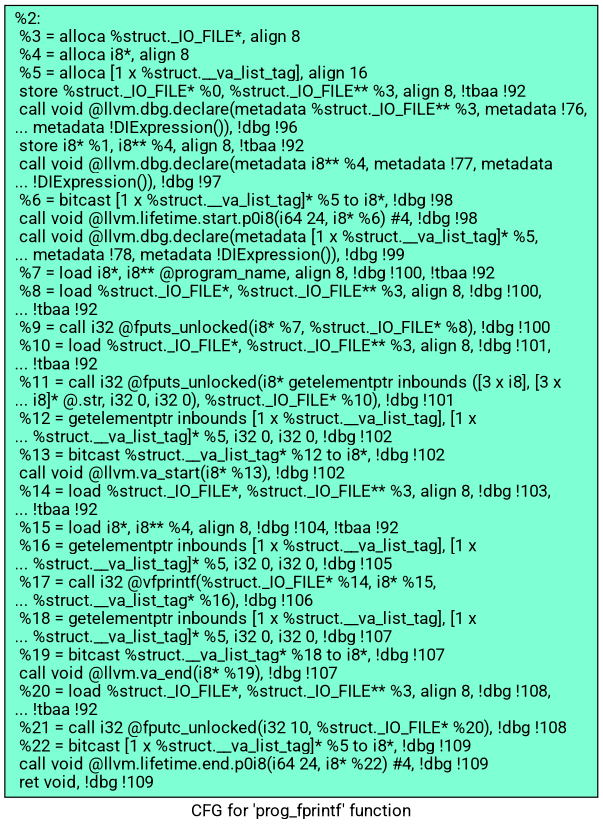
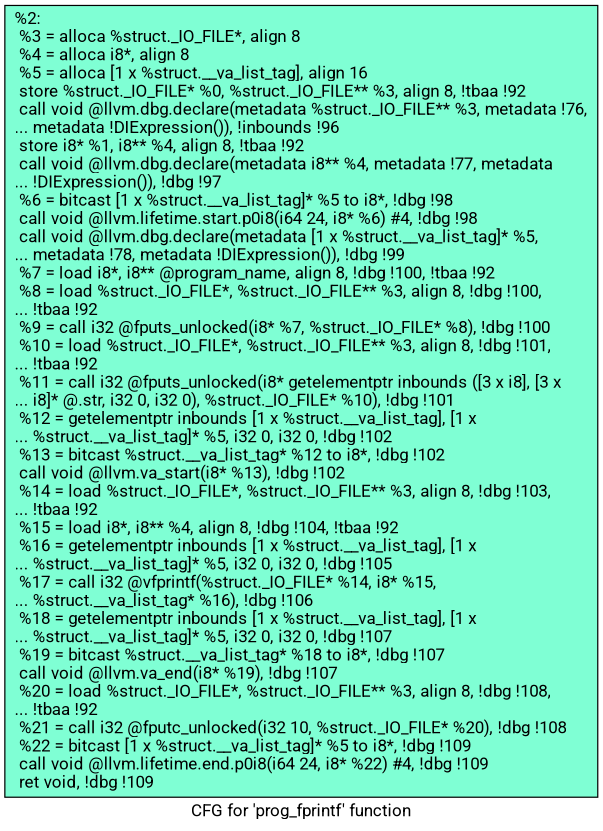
  digraph {
    label="CFG for 'prog_fprintf' function"
    fontname=Roboto
-   n1 [label="{%2:\l  %3 = alloca %struct._IO_FILE*, align 8\l  %4 = alloca i8*, align 8\l  %5 = alloca [1 x %struct.__va_list_tag], align 16\l  store %struct._IO_FILE* %0, %struct._IO_FILE** %3, align 8, !tbaa !92\l  call void @llvm.dbg.declare(metadata %struct._IO_FILE** %3, metadata !76,\l... metadata !DIExpression()), !dbg !96\l  store i8* %1, i8** %4, align 8, !tbaa !92\l  call void @llvm.dbg.declare(metadata i8** %4, metadata !77, metadata\l... !DIExpression()), !dbg !97\l  %6 = bitcast [1 x %struct.__va_list_tag]* %5 to i8*, !dbg !98\l  call void @llvm.lifetime.start.p0i8(i64 24, i8* %6) #4, !dbg !98\l  call void @llvm.dbg.declare(metadata [1 x %struct.__va_list_tag]* %5,\l... metadata !78, metadata !DIExpression()), !dbg !99\l  %7 = load i8*, i8** @program_name, align 8, !dbg !100, !tbaa !92\l  %8 = load %struct._IO_FILE*, %struct._IO_FILE** %3, align 8, !dbg !100,\l... !tbaa !92\l  %9 = call i32 @fputs_unlocked(i8* %7, %struct._IO_FILE* %8), !dbg !100\l  %10 = load %struct._IO_FILE*, %struct._IO_FILE** %3, align 8, !dbg !101,\l... !tbaa !92\l  %11 = call i32 @fputs_unlocked(i8* getelementptr inbounds ([3 x i8], [3 x\l... i8]* @.str, i32 0, i32 0), %struct._IO_FILE* %10), !dbg !101\l  %12 = getelementptr inbounds [1 x %struct.__va_list_tag], [1 x\l... %struct.__va_list_tag]* %5, i32 0, i32 0, !dbg !102\l  %13 = bitcast %struct.__va_list_tag* %12 to i8*, !dbg !102\l  call void @llvm.va_start(i8* %13), !dbg !102\l  %14 = load %struct._IO_FILE*, %struct._IO_FILE** %3, align 8, !dbg !103,\l... !tbaa !92\l  %15 = load i8*, i8** %4, align 8, !dbg !104, !tbaa !92\l  %16 = getelementptr inbounds [1 x %struct.__va_list_tag], [1 x\l... %struct.__va_list_tag]* %5, i32 0, i32 0, !dbg !105\l  %17 = call i32 @vfprintf(%struct._IO_FILE* %14, i8* %15,\l... %struct.__va_list_tag* %16), !dbg !106\l  %18 = getelementptr inbounds [1 x %struct.__va_list_tag], [1 x\l... %struct.__va_list_tag]* %5, i32 0, i32 0, !dbg !107\l  %19 = bitcast %struct.__va_list_tag* %18 to i8*, !dbg !107\l  call void @llvm.va_end(i8* %19), !dbg !107\l  %20 = load %struct._IO_FILE*, %struct._IO_FILE** %3, align 8, !dbg !108,\l... !tbaa !92\l  %21 = call i32 @fputc_unlocked(i32 10, %struct._IO_FILE* %20), !dbg !108\l  %22 = bitcast [1 x %struct.__va_list_tag]* %5 to i8*, !dbg !109\l  call void @llvm.lifetime.end.p0i8(i64 24, i8* %22) #4, !dbg !109\l  ret void, !dbg !109\l}" shape=record style=filled fillcolor=aquamarine fontname=Roboto]
+   n1 [label="{%2:\l  %3 = alloca %struct._IO_FILE*, align 8\l  %4 = alloca i8*, align 8\l  %5 = alloca [1 x %struct.__va_list_tag], align 16\l  store %struct._IO_FILE* %0, %struct._IO_FILE** %3, align 8, !tbaa !92\l  call void @llvm.dbg.declare(metadata %struct._IO_FILE** %3, metadata !76,\l... metadata !DIExpression()), !inbounds !96\l  store i8* %1, i8** %4, align 8, !tbaa !92\l  call void @llvm.dbg.declare(metadata i8** %4, metadata !77, metadata\l... !DIExpression()), !dbg !97\l  %6 = bitcast [1 x %struct.__va_list_tag]* %5 to i8*, !dbg !98\l  call void @llvm.lifetime.start.p0i8(i64 24, i8* %6) #4, !dbg !98\l  call void @llvm.dbg.declare(metadata [1 x %struct.__va_list_tag]* %5,\l... metadata !78, metadata !DIExpression()), !dbg !99\l  %7 = load i8*, i8** @program_name, align 8, !dbg !100, !tbaa !92\l  %8 = load %struct._IO_FILE*, %struct._IO_FILE** %3, align 8, !dbg !100,\l... !tbaa !92\l  %9 = call i32 @fputs_unlocked(i8* %7, %struct._IO_FILE* %8), !dbg !100\l  %10 = load %struct._IO_FILE*, %struct._IO_FILE** %3, align 8, !dbg !101,\l... !tbaa !92\l  %11 = call i32 @fputs_unlocked(i8* getelementptr inbounds ([3 x i8], [3 x\l... i8]* @.str, i32 0, i32 0), %struct._IO_FILE* %10), !dbg !101\l  %12 = getelementptr inbounds [1 x %struct.__va_list_tag], [1 x\l... %struct.__va_list_tag]* %5, i32 0, i32 0, !dbg !102\l  %13 = bitcast %struct.__va_list_tag* %12 to i8*, !dbg !102\l  call void @llvm.va_start(i8* %13), !dbg !102\l  %14 = load %struct._IO_FILE*, %struct._IO_FILE** %3, align 8, !dbg !103,\l... !tbaa !92\l  %15 = load i8*, i8** %4, align 8, !dbg !104, !tbaa !92\l  %16 = getelementptr inbounds [1 x %struct.__va_list_tag], [1 x\l... %struct.__va_list_tag]* %5, i32 0, i32 0, !dbg !105\l  %17 = call i32 @vfprintf(%struct._IO_FILE* %14, i8* %15,\l... %struct.__va_list_tag* %16), !dbg !106\l  %18 = getelementptr inbounds [1 x %struct.__va_list_tag], [1 x\l... %struct.__va_list_tag]* %5, i32 0, i32 0, !dbg !107\l  %19 = bitcast %struct.__va_list_tag* %18 to i8*, !dbg !107\l  call void @llvm.va_end(i8* %19), !dbg !107\l  %20 = load %struct._IO_FILE*, %struct._IO_FILE** %3, align 8, !dbg !108,\l... !tbaa !92\l  %21 = call i32 @fputc_unlocked(i32 10, %struct._IO_FILE* %20), !dbg !108\l  %22 = bitcast [1 x %struct.__va_list_tag]* %5 to i8*, !dbg !109\l  call void @llvm.lifetime.end.p0i8(i64 24, i8* %22) #4, !dbg !109\l  ret void, !dbg !109\l}" shape=record style=filled fillcolor=aquamarine fontname=Roboto]
  }
